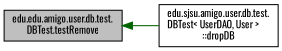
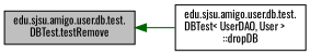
  digraph {
    rankdir=LR
    fontname=Oswald
    node [color=black fontname=Oswald fontsize=10 shape=record style=filled]
-   n1 [fillcolor=grey75 fontcolor=black height=0.2 label="edu.edu.amigo.user.db.test.\lDBTest.testRemove" width=0.4]
+   n1 [fillcolor=grey75 fontcolor=black height=0.2 label="edu.sjsu.amigo.user.db.test.\lDBTest.testRemove" width=0.4]
    n2 [fillcolor=white height=0.2 label="edu.sjsu.amigo.user.db.test.\lDBTest\< UserDAO, User \>\l::dropDB" width=0.4]
    n1 -> n2 [color=darkgreen dir=back fontname=Oswald fontsize=10 labelfontname=Helvetica labelfontsize=10 style=solid]
  }
